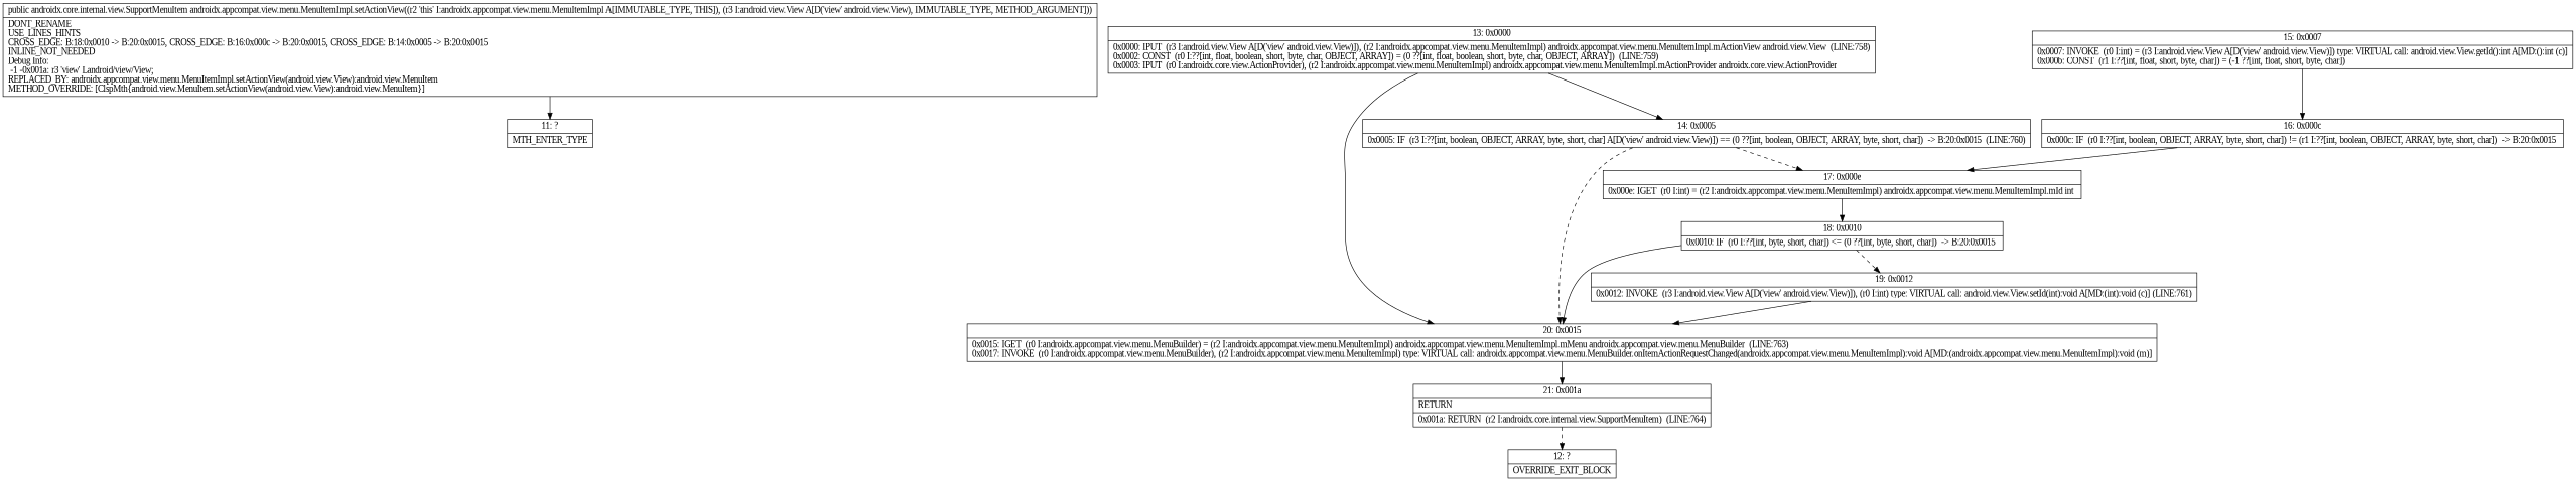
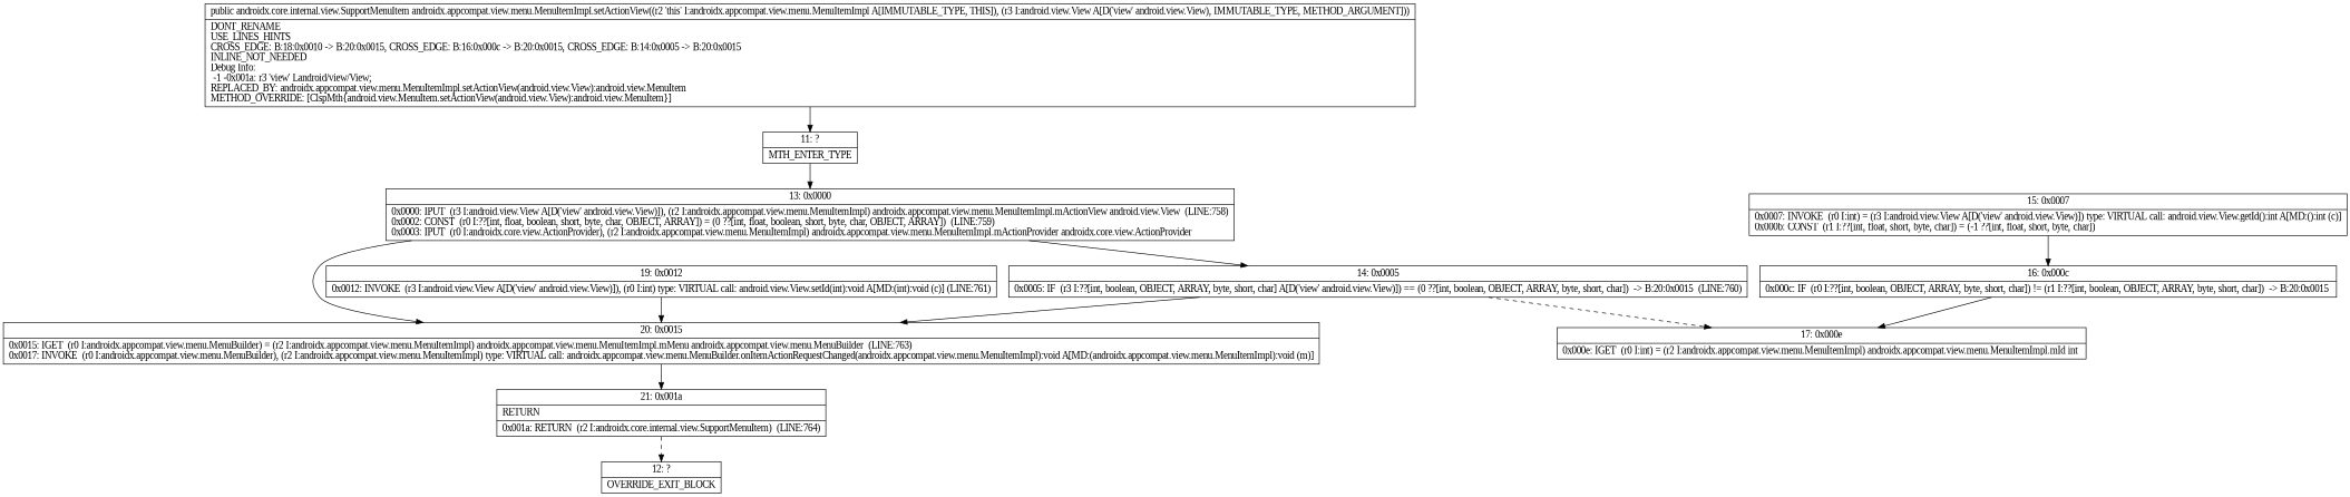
  digraph {
    fontname="Liberation Serif"
    node [fontname="Liberation Serif" shape=record]
    edge [fontname="Liberation Serif"]
    n1 [label="{11\:\ ?|MTH_ENTER_TYPE\l}"]
    n2 [label="{13\:\ 0x0000|0x0000: IPUT  (r3 I:android.view.View A[D('view' android.view.View)]), (r2 I:androidx.appcompat.view.menu.MenuItemImpl) androidx.appcompat.view.menu.MenuItemImpl.mActionView android.view.View  (LINE:758)\l0x0002: CONST  (r0 I:??[int, float, boolean, short, byte, char, OBJECT, ARRAY]) = (0 ??[int, float, boolean, short, byte, char, OBJECT, ARRAY])  (LINE:759)\l0x0003: IPUT  (r0 I:androidx.core.view.ActionProvider), (r2 I:androidx.appcompat.view.menu.MenuItemImpl) androidx.appcompat.view.menu.MenuItemImpl.mActionProvider androidx.core.view.ActionProvider \l}"]
    n3 [label="{14\:\ 0x0005|0x0005: IF  (r3 I:??[int, boolean, OBJECT, ARRAY, byte, short, char] A[D('view' android.view.View)]) == (0 ??[int, boolean, OBJECT, ARRAY, byte, short, char])  \-\> B:20:0x0015  (LINE:760)\l}"]
    n4 [label="{20\:\ 0x0015|0x0015: IGET  (r0 I:androidx.appcompat.view.menu.MenuBuilder) = (r2 I:androidx.appcompat.view.menu.MenuItemImpl) androidx.appcompat.view.menu.MenuItemImpl.mMenu androidx.appcompat.view.menu.MenuBuilder  (LINE:763)\l0x0017: INVOKE  (r0 I:androidx.appcompat.view.menu.MenuBuilder), (r2 I:androidx.appcompat.view.menu.MenuItemImpl) type: VIRTUAL call: androidx.appcompat.view.menu.MenuBuilder.onItemActionRequestChanged(androidx.appcompat.view.menu.MenuItemImpl):void A[MD:(androidx.appcompat.view.menu.MenuItemImpl):void (m)]\l}"]
    n5 [label="{17\:\ 0x000e|0x000e: IGET  (r0 I:int) = (r2 I:androidx.appcompat.view.menu.MenuItemImpl) androidx.appcompat.view.menu.MenuItemImpl.mId int \l}"]
    n6 [label="{15\:\ 0x0007|0x0007: INVOKE  (r0 I:int) = (r3 I:android.view.View A[D('view' android.view.View)]) type: VIRTUAL call: android.view.View.getId():int A[MD:():int (c)]\l0x000b: CONST  (r1 I:??[int, float, short, byte, char]) = (\-1 ??[int, float, short, byte, char]) \l}"]
    n7 [label="{16\:\ 0x000c|0x000c: IF  (r0 I:??[int, boolean, OBJECT, ARRAY, byte, short, char]) != (r1 I:??[int, boolean, OBJECT, ARRAY, byte, short, char])  \-\> B:20:0x0015 \l}"]
    n8 [label="{21\:\ 0x001a|RETURN\l|0x001a: RETURN  (r2 I:androidx.core.internal.view.SupportMenuItem)  (LINE:764)\l}"]
-   n9 [label="{18\:\ 0x0010|0x0010: IF  (r0 I:??[int, byte, short, char]) \<= (0 ??[int, byte, short, char])  \-\> B:20:0x0015 \l}"]
    n10 [label="{19\:\ 0x0012|0x0012: INVOKE  (r3 I:android.view.View A[D('view' android.view.View)]), (r0 I:int) type: VIRTUAL call: android.view.View.setId(int):void A[MD:(int):void (c)] (LINE:761)\l}"]
    n11 [label="{12\:\ ?|OVERRIDE_EXIT_BLOCK\l}"]
    n12 [label="{public androidx.core.internal.view.SupportMenuItem androidx.appcompat.view.menu.MenuItemImpl.setActionView((r2 'this' I:androidx.appcompat.view.menu.MenuItemImpl A[IMMUTABLE_TYPE, THIS]), (r3 I:android.view.View A[D('view' android.view.View), IMMUTABLE_TYPE, METHOD_ARGUMENT]))  | DONT_RENAME\lUSE_LINES_HINTS\lCROSS_EDGE: B:18:0x0010 \-\> B:20:0x0015, CROSS_EDGE: B:16:0x000c \-\> B:20:0x0015, CROSS_EDGE: B:14:0x0005 \-\> B:20:0x0015\lINLINE_NOT_NEEDED\lDebug Info:\l  \-1 \-0x001a: r3 'view' Landroid\/view\/View;\lREPLACED_BY: androidx.appcompat.view.menu.MenuItemImpl.setActionView(android.view.View):android.view.MenuItem\lMETHOD_OVERRIDE: [ClspMth\{android.view.MenuItem.setActionView(android.view.View):android.view.MenuItem\}]\l}"]
+   n1 -> n2
    n2 -> n3
    n2 -> n4
-   n3 -> n4 [style=dashed]
+   n3 -> n4
    n3 -> n5 [style=dashed]
    n4 -> n8
-   n5 -> n9
    n6 -> n7
    n7 -> n5 [style=solid]
    n8 -> n11 [style=dashed]
-   n9 -> n4
-   n9 -> n10 [style=dashed]
    n10 -> n4
    n12 -> n1
  }
